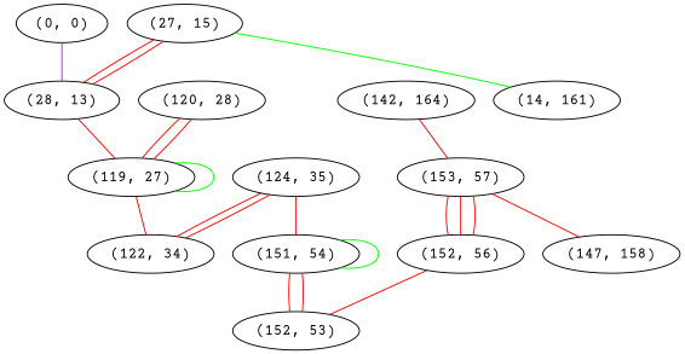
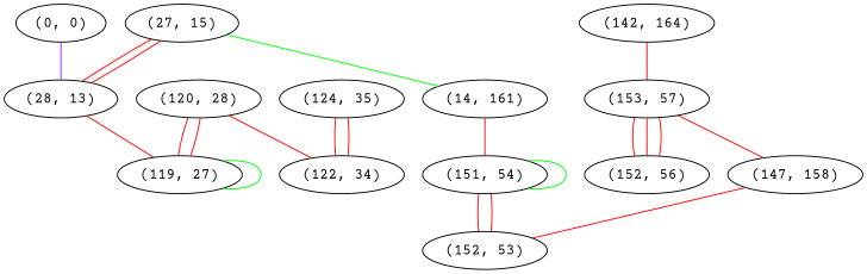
  graph {
    fontname="Courier Prime"
    node [fontname="Courier Prime"]
    edge [color=red fontname="Courier Prime" weight=1]
    "(0, 0)"
    "(28, 13)"
    "(119, 27)"
    "(120, 28)"
    "(122, 34)"
    "(27, 15)"
    "(14, 161)"
    "(153, 57)"
    "(152, 56)"
    "(147, 158)"
    "(152, 53)"
    "(124, 35)"
    n13 [label="(151, 54)"]
    "(142, 164)"
    "(0, 0)" -- "(28, 13)" [color=purple weight=4]
    "(28, 13)" -- "(119, 27)"
    "(119, 27)" -- "(119, 27)" [color=green weight=2]
    "(120, 28)" -- "(119, 27)"
    "(120, 28)" -- "(119, 27)"
-   "(119, 27)" -- "(122, 34)"
+   "(120, 28)" -- "(122, 34)"
    "(27, 15)" -- "(28, 13)"
    "(27, 15)" -- "(28, 13)"
    "(27, 15)" -- "(14, 161)" [color=green]
    "(153, 57)" -- "(152, 56)"
    "(153, 57)" -- "(152, 56)"
    "(153, 57)" -- "(152, 56)"
    "(153, 57)" -- "(147, 158)"
-   "(152, 56)" -- "(152, 53)"
+   "(147, 158)" -- "(152, 53)"
    "(124, 35)" -- "(122, 34)"
    "(124, 35)" -- "(122, 34)"
-   "(124, 35)" -- n13
+   "(14, 161)" -- n13
    n13 -- "(152, 53)"
    n13 -- "(152, 53)"
    n13 -- n13 [color=green weight=2]
    "(142, 164)" -- "(153, 57)"
  }
